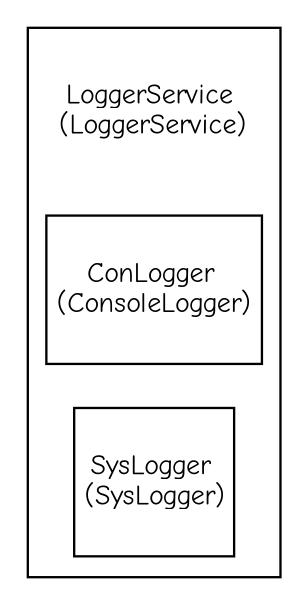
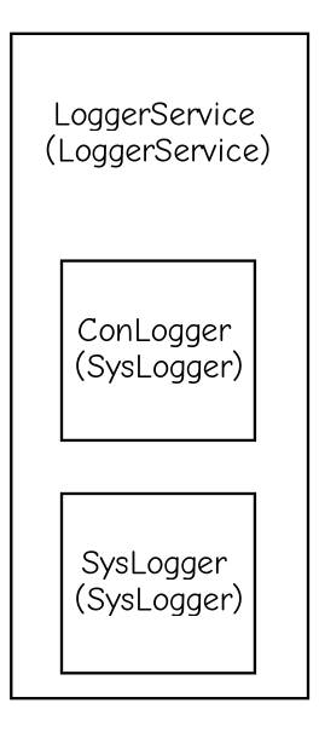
  digraph {
    bgcolor=white
    rankdir=LR
    fontname="Comic Neue"
    node [color=black fillcolor=white margin=0 shape=record style=filled fontname="Comic Neue"]
-   n1 [label=<<TABLE border="0" cellborder="0"><TR><TD width="60" height="60"><font point-size="12">ConLogger <BR/>(ConsoleLogger)</font></TD></TR></TABLE>>]
+   n1 [label=<<TABLE border="0" cellborder="0"><TR><TD width="60" height="60"><font point-size="12">ConLogger <BR/>(SysLogger)</font></TD></TR></TABLE>>]
    n2 [label=<<TABLE border="0" cellborder="0"><TR><TD width="60" height="60"><font point-size="12">SysLogger <BR/>(SysLogger)</font></TD></TR></TABLE>>]
    subgraph cluster_1 {
      label=<<TABLE border="0" cellborder="0"><TR><TD width="60" height="60"><font point-size="12">LoggerService <BR/>(LoggerService)</font></TD></TR></TABLE>>
      n1
      n2
    }
  }
